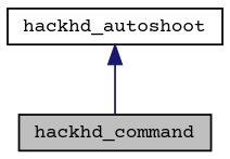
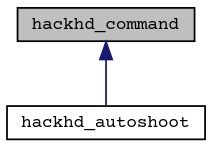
  digraph {
    rankdir=TB
    fontname="Courier Prime"
    node [color=black fontname="Courier Prime" fontsize=10 shape=record style=filled]
    n1 [fillcolor=grey75 fontcolor=black height=0.2 label=hackhd_command width=0.4]
    n2 [fillcolor=white height=0.2 label=hackhd_autoshoot width=0.4]
-   n2 -> n1 [color=midnightblue dir=back fontname="Courier Prime" fontsize=10 labelfontname=FreeSans labelfontsize=10 style=solid]
+   n1 -> n2 [color=midnightblue dir=back fontname="Courier Prime" fontsize=10 labelfontname=FreeSans labelfontsize=10 style=solid]
  }
